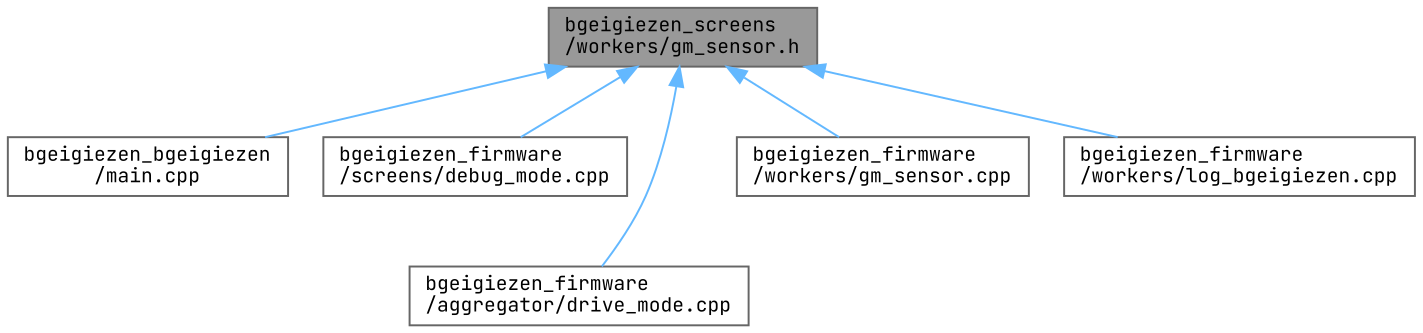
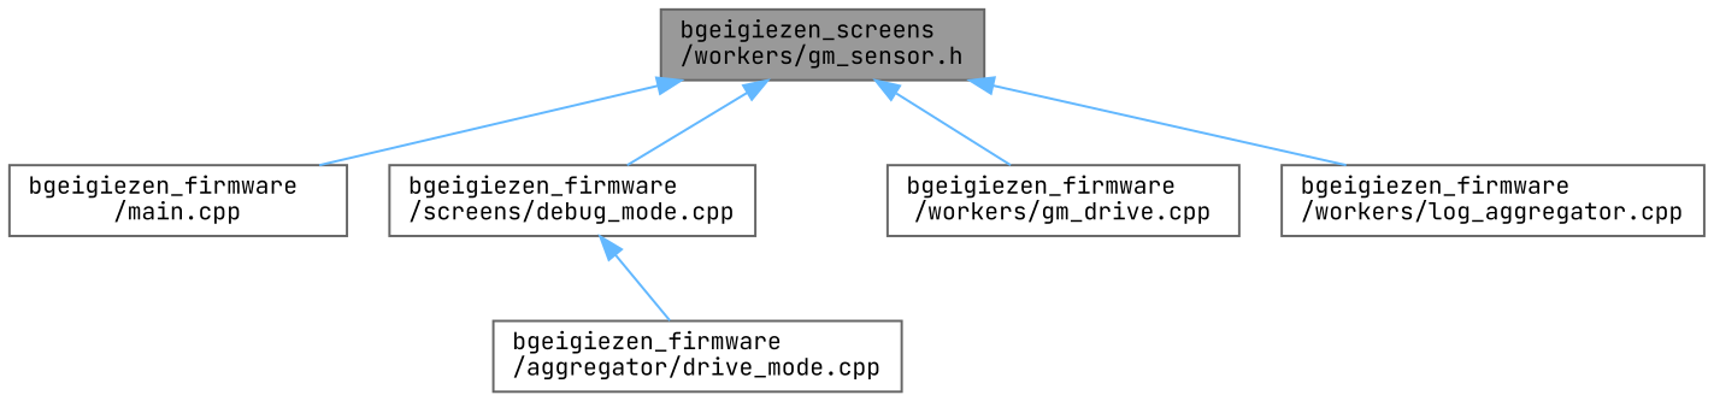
  digraph {
    fontname="JetBrains Mono"
    node [color=grey40 fillcolor=white fontname="JetBrains Mono" fontsize=10 shape=box style=filled]
    edge [color=steelblue1 dir=back fontname="JetBrains Mono" fontsize=10 labelfontname=Helvetica labelfontsize=10 style=solid]
    n1 [color=gray40 fillcolor=grey60 fontcolor=black height=0.2 label="bgeigiezen_screens\l/workers/gm_sensor.h" width=0.4]
-   n2 [height=0.2 label="bgeigiezen_bgeigiezen\l/main.cpp" width=0.4]
+   n2 [height=0.2 label="bgeigiezen_firmware\l/main.cpp" width=0.4]
    n3 [height=0.2 label="bgeigiezen_firmware\l/screens/debug_mode.cpp" width=0.4]
    n4 [height=0.2 label="bgeigiezen_firmware\l/aggregator/drive_mode.cpp" width=0.4]
-   n5 [height=0.2 label="bgeigiezen_firmware\l/workers/gm_sensor.cpp" width=0.4]
-   n6 [height=0.2 label="bgeigiezen_firmware\l/workers/log_bgeigiezen.cpp" width=0.4]
+   n5 [height=0.2 label="bgeigiezen_firmware\l/workers/gm_drive.cpp" width=0.4]
+   n6 [height=0.2 label="bgeigiezen_firmware\l/workers/log_aggregator.cpp" width=0.4]
    n1 -> n2
    n1 -> n3
-   n1 -> n4
+   n3 -> n4
    n1 -> n5
    n1 -> n6
  }
